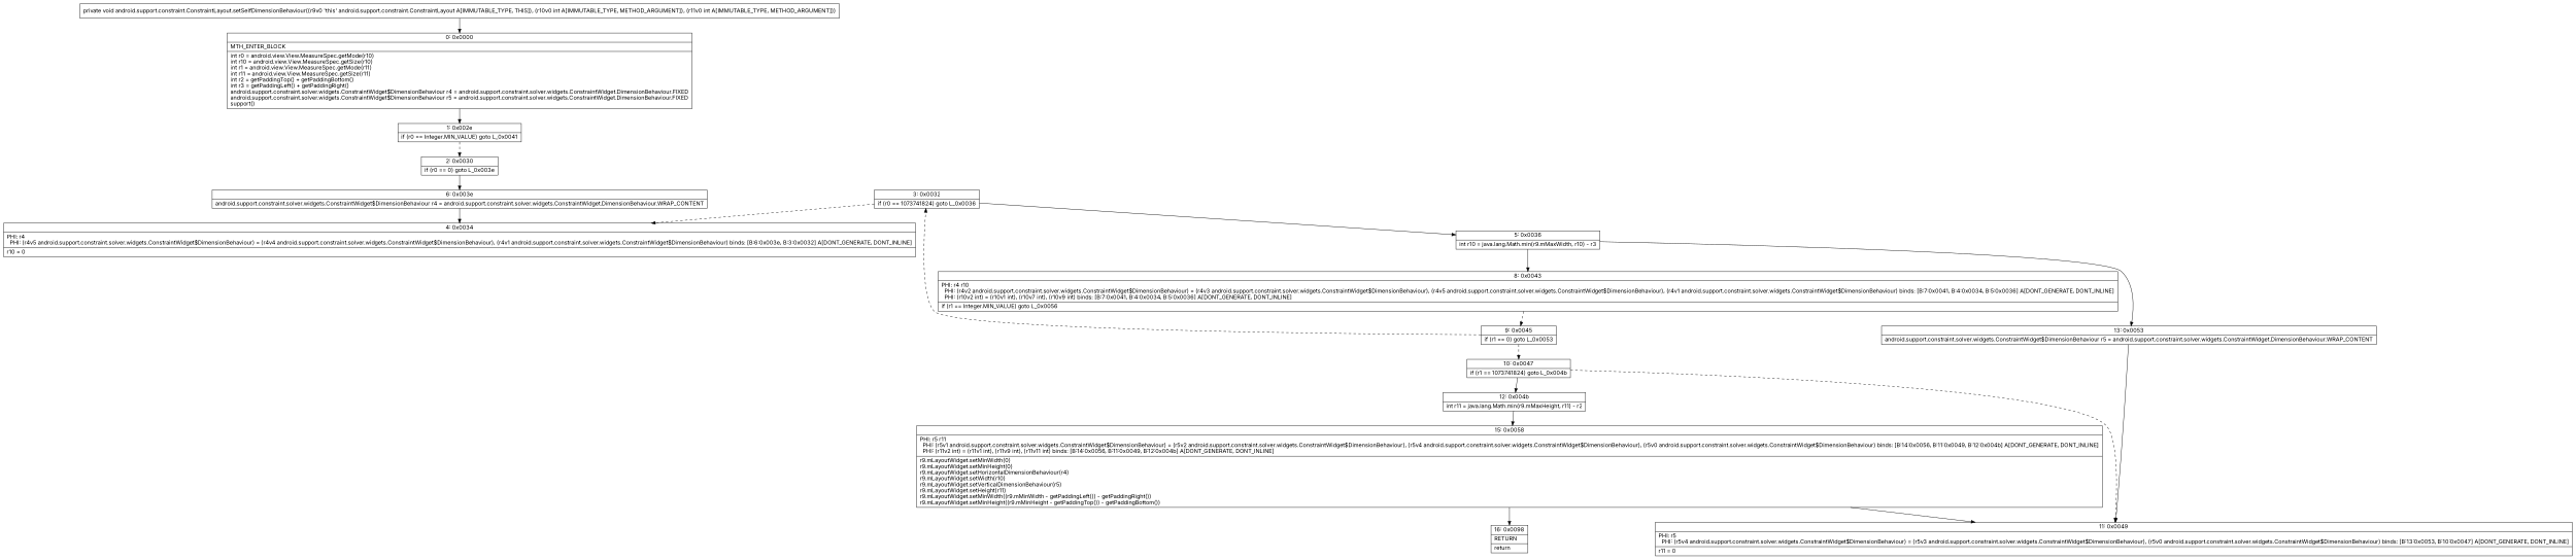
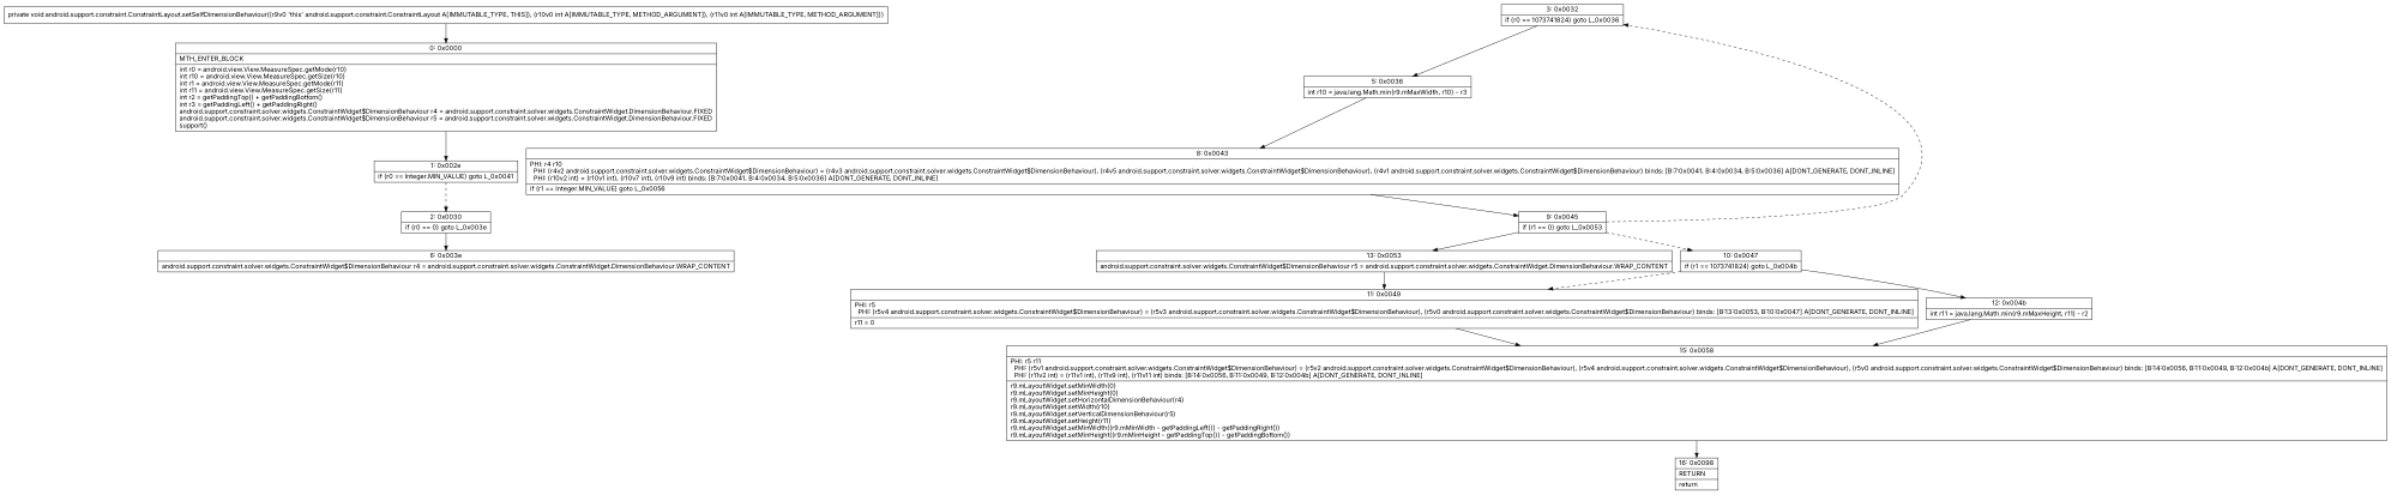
  digraph {
    fontname=Inter
    node [fontname=Inter shape=record]
    edge [fontname=Inter]
    n1 [label="{0\:\ 0x0000|MTH_ENTER_BLOCK\l|int r0 = android.view.View.MeasureSpec.getMode(r10)\lint r10 = android.view.View.MeasureSpec.getSize(r10)\lint r1 = android.view.View.MeasureSpec.getMode(r11)\lint r11 = android.view.View.MeasureSpec.getSize(r11)\lint r2 = getPaddingTop() + getPaddingBottom()\lint r3 = getPaddingLeft() + getPaddingRight()\landroid.support.constraint.solver.widgets.ConstraintWidget$DimensionBehaviour r4 = android.support.constraint.solver.widgets.ConstraintWidget.DimensionBehaviour.FIXED\landroid.support.constraint.solver.widgets.ConstraintWidget$DimensionBehaviour r5 = android.support.constraint.solver.widgets.ConstraintWidget.DimensionBehaviour.FIXED\lsupport()\l}"]
    n2 [label="{1\:\ 0x002e|if (r0 == Integer.MIN_VALUE) goto L_0x0041\l}"]
    n3 [label="{2\:\ 0x0030|if (r0 == 0) goto L_0x003e\l}"]
    n4 [label="{6\:\ 0x003e|android.support.constraint.solver.widgets.ConstraintWidget$DimensionBehaviour r4 = android.support.constraint.solver.widgets.ConstraintWidget.DimensionBehaviour.WRAP_CONTENT\l}"]
    n5 [label="{3\:\ 0x0032|if (r0 == 1073741824) goto L_0x0036\l}"]
-   n6 [label="{4\:\ 0x0034|PHI: r4 \l  PHI: (r4v5 android.support.constraint.solver.widgets.ConstraintWidget$DimensionBehaviour) = (r4v4 android.support.constraint.solver.widgets.ConstraintWidget$DimensionBehaviour), (r4v1 android.support.constraint.solver.widgets.ConstraintWidget$DimensionBehaviour) binds: [B:6:0x003e, B:3:0x0032] A[DONT_GENERATE, DONT_INLINE]\l|r10 = 0\l}"]
    n7 [label="{5\:\ 0x0036|int r10 = java.lang.Math.min(r9.mMaxWidth, r10) \- r3\l}"]
    n8 [label="{8\:\ 0x0043|PHI: r4 r10 \l  PHI: (r4v2 android.support.constraint.solver.widgets.ConstraintWidget$DimensionBehaviour) = (r4v3 android.support.constraint.solver.widgets.ConstraintWidget$DimensionBehaviour), (r4v5 android.support.constraint.solver.widgets.ConstraintWidget$DimensionBehaviour), (r4v1 android.support.constraint.solver.widgets.ConstraintWidget$DimensionBehaviour) binds: [B:7:0x0041, B:4:0x0034, B:5:0x0036] A[DONT_GENERATE, DONT_INLINE]\l  PHI: (r10v2 int) = (r10v1 int), (r10v7 int), (r10v9 int) binds: [B:7:0x0041, B:4:0x0034, B:5:0x0036] A[DONT_GENERATE, DONT_INLINE]\l|if (r1 == Integer.MIN_VALUE) goto L_0x0056\l}"]
    n9 [label="{9\:\ 0x0045|if (r1 == 0) goto L_0x0053\l}"]
    n10 [label="{10\:\ 0x0047|if (r1 == 1073741824) goto L_0x004b\l}"]
    n11 [label="{13\:\ 0x0053|android.support.constraint.solver.widgets.ConstraintWidget$DimensionBehaviour r5 = android.support.constraint.solver.widgets.ConstraintWidget.DimensionBehaviour.WRAP_CONTENT\l}"]
    n12 [label="{11\:\ 0x0049|PHI: r5 \l  PHI: (r5v4 android.support.constraint.solver.widgets.ConstraintWidget$DimensionBehaviour) = (r5v3 android.support.constraint.solver.widgets.ConstraintWidget$DimensionBehaviour), (r5v0 android.support.constraint.solver.widgets.ConstraintWidget$DimensionBehaviour) binds: [B:13:0x0053, B:10:0x0047] A[DONT_GENERATE, DONT_INLINE]\l|r11 = 0\l}"]
    n13 [label="{12\:\ 0x004b|int r11 = java.lang.Math.min(r9.mMaxHeight, r11) \- r2\l}"]
    n14 [label="{15\:\ 0x0058|PHI: r5 r11 \l  PHI: (r5v1 android.support.constraint.solver.widgets.ConstraintWidget$DimensionBehaviour) = (r5v2 android.support.constraint.solver.widgets.ConstraintWidget$DimensionBehaviour), (r5v4 android.support.constraint.solver.widgets.ConstraintWidget$DimensionBehaviour), (r5v0 android.support.constraint.solver.widgets.ConstraintWidget$DimensionBehaviour) binds: [B:14:0x0056, B:11:0x0049, B:12:0x004b] A[DONT_GENERATE, DONT_INLINE]\l  PHI: (r11v2 int) = (r11v1 int), (r11v9 int), (r11v11 int) binds: [B:14:0x0056, B:11:0x0049, B:12:0x004b] A[DONT_GENERATE, DONT_INLINE]\l|r9.mLayoutWidget.setMinWidth(0)\lr9.mLayoutWidget.setMinHeight(0)\lr9.mLayoutWidget.setHorizontalDimensionBehaviour(r4)\lr9.mLayoutWidget.setWidth(r10)\lr9.mLayoutWidget.setVerticalDimensionBehaviour(r5)\lr9.mLayoutWidget.setHeight(r11)\lr9.mLayoutWidget.setMinWidth((r9.mMinWidth \- getPaddingLeft()) \- getPaddingRight())\lr9.mLayoutWidget.setMinHeight((r9.mMinHeight \- getPaddingTop()) \- getPaddingBottom())\l}"]
    n15 [label="{16\:\ 0x0098|RETURN\l|return\l}"]
    n16 [label="{private void android.support.constraint.ConstraintLayout.setSelfDimensionBehaviour((r9v0 'this' android.support.constraint.ConstraintLayout A[IMMUTABLE_TYPE, THIS]), (r10v0 int A[IMMUTABLE_TYPE, METHOD_ARGUMENT]), (r11v0 int A[IMMUTABLE_TYPE, METHOD_ARGUMENT])) }"]
    n1 -> n2
    n2 -> n3 [style=dashed]
    n3 -> n4
-   n4 -> n6
-   n5 -> n6 [style=dashed]
    n5 -> n7
    n7 -> n8
-   n8 -> n9 [style=dashed]
+   n8 -> n9 [style=solid]
    n9 -> n5 [style=dashed]
    n9 -> n10 [style=dashed]
-   n7 -> n11
+   n9 -> n11
    n10 -> n12 [style=dashed]
    n10 -> n13
    n11 -> n12
-   n14 -> n12
+   n12 -> n14
    n13 -> n14
    n14 -> n15
    n16 -> n1
  }
